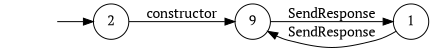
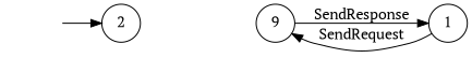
  digraph {
    fontname="PT Serif"
    rankdir=LR
    node [fontname="PT Serif" shape=circle]
    edge [fontname="PT Serif"]
    "" [shape=plaintext]
    n2 [label=2]
    n3 [label=9]
    n4 [label=1]
    "" -> n2
-   n2 -> n3 [label=constructor]
    n3 -> n4 [label=SendResponse]
-   n4 -> n3 [label=SendResponse]
+   n4 -> n3 [label=SendRequest]
  }
